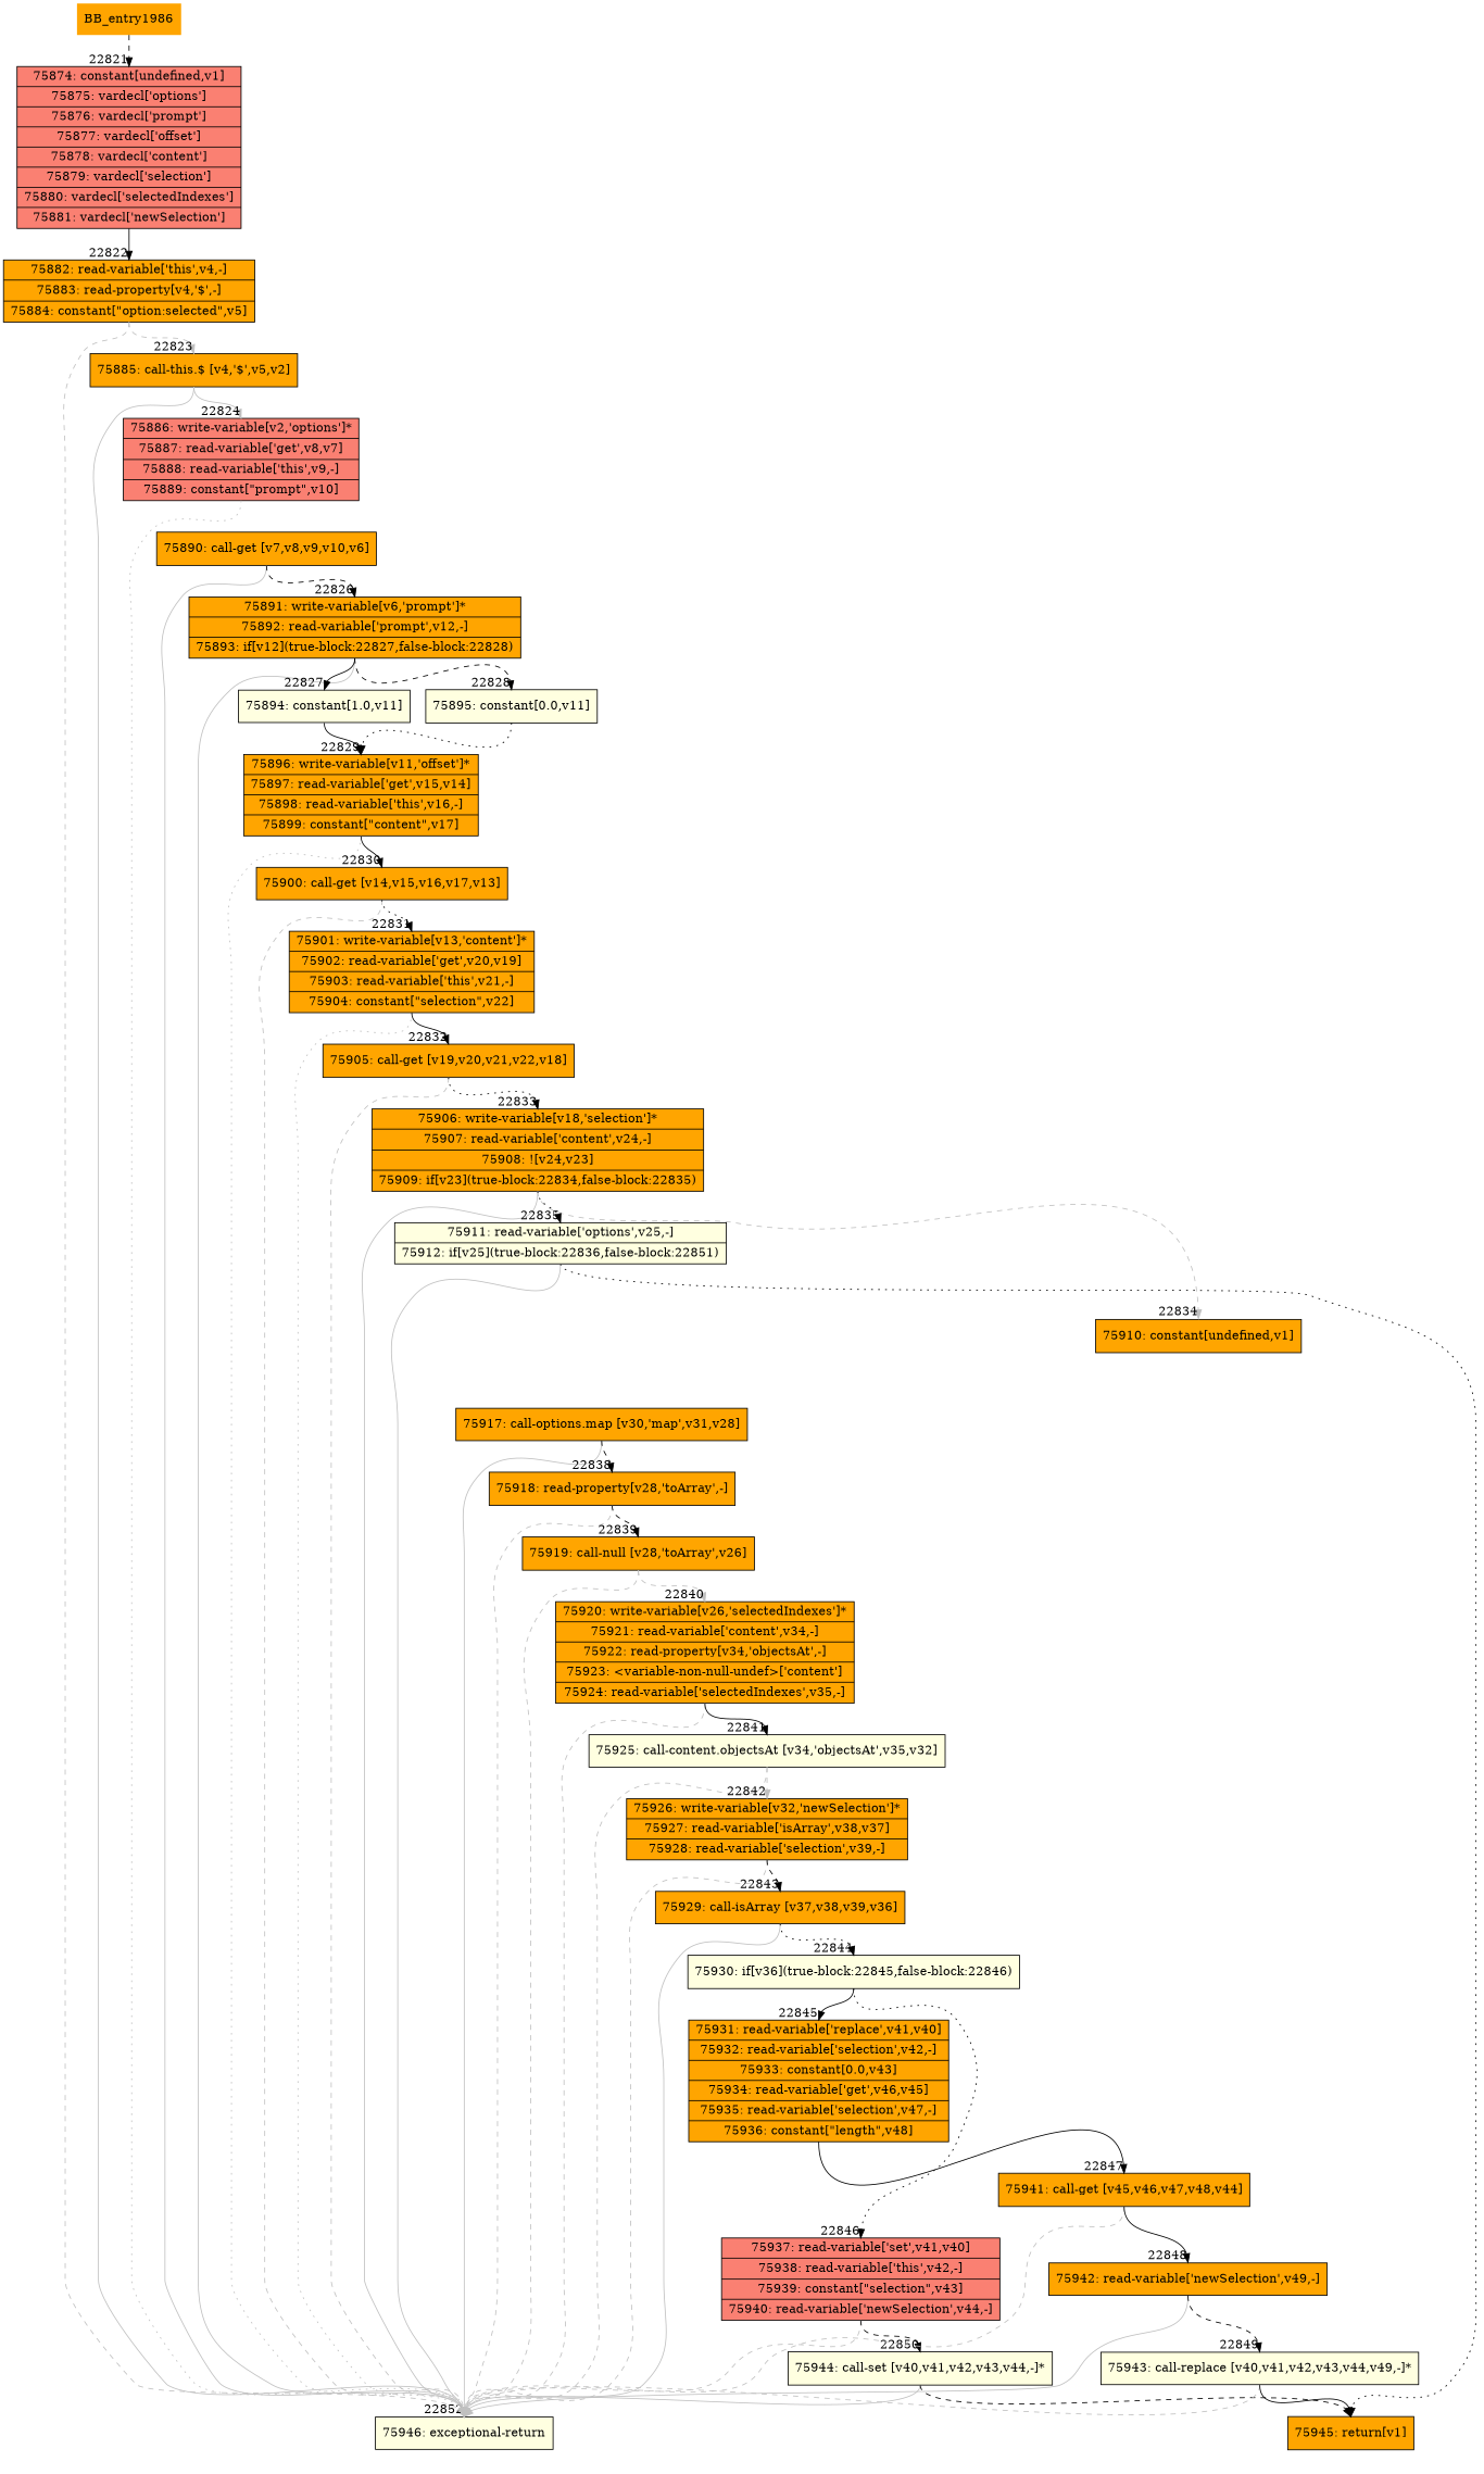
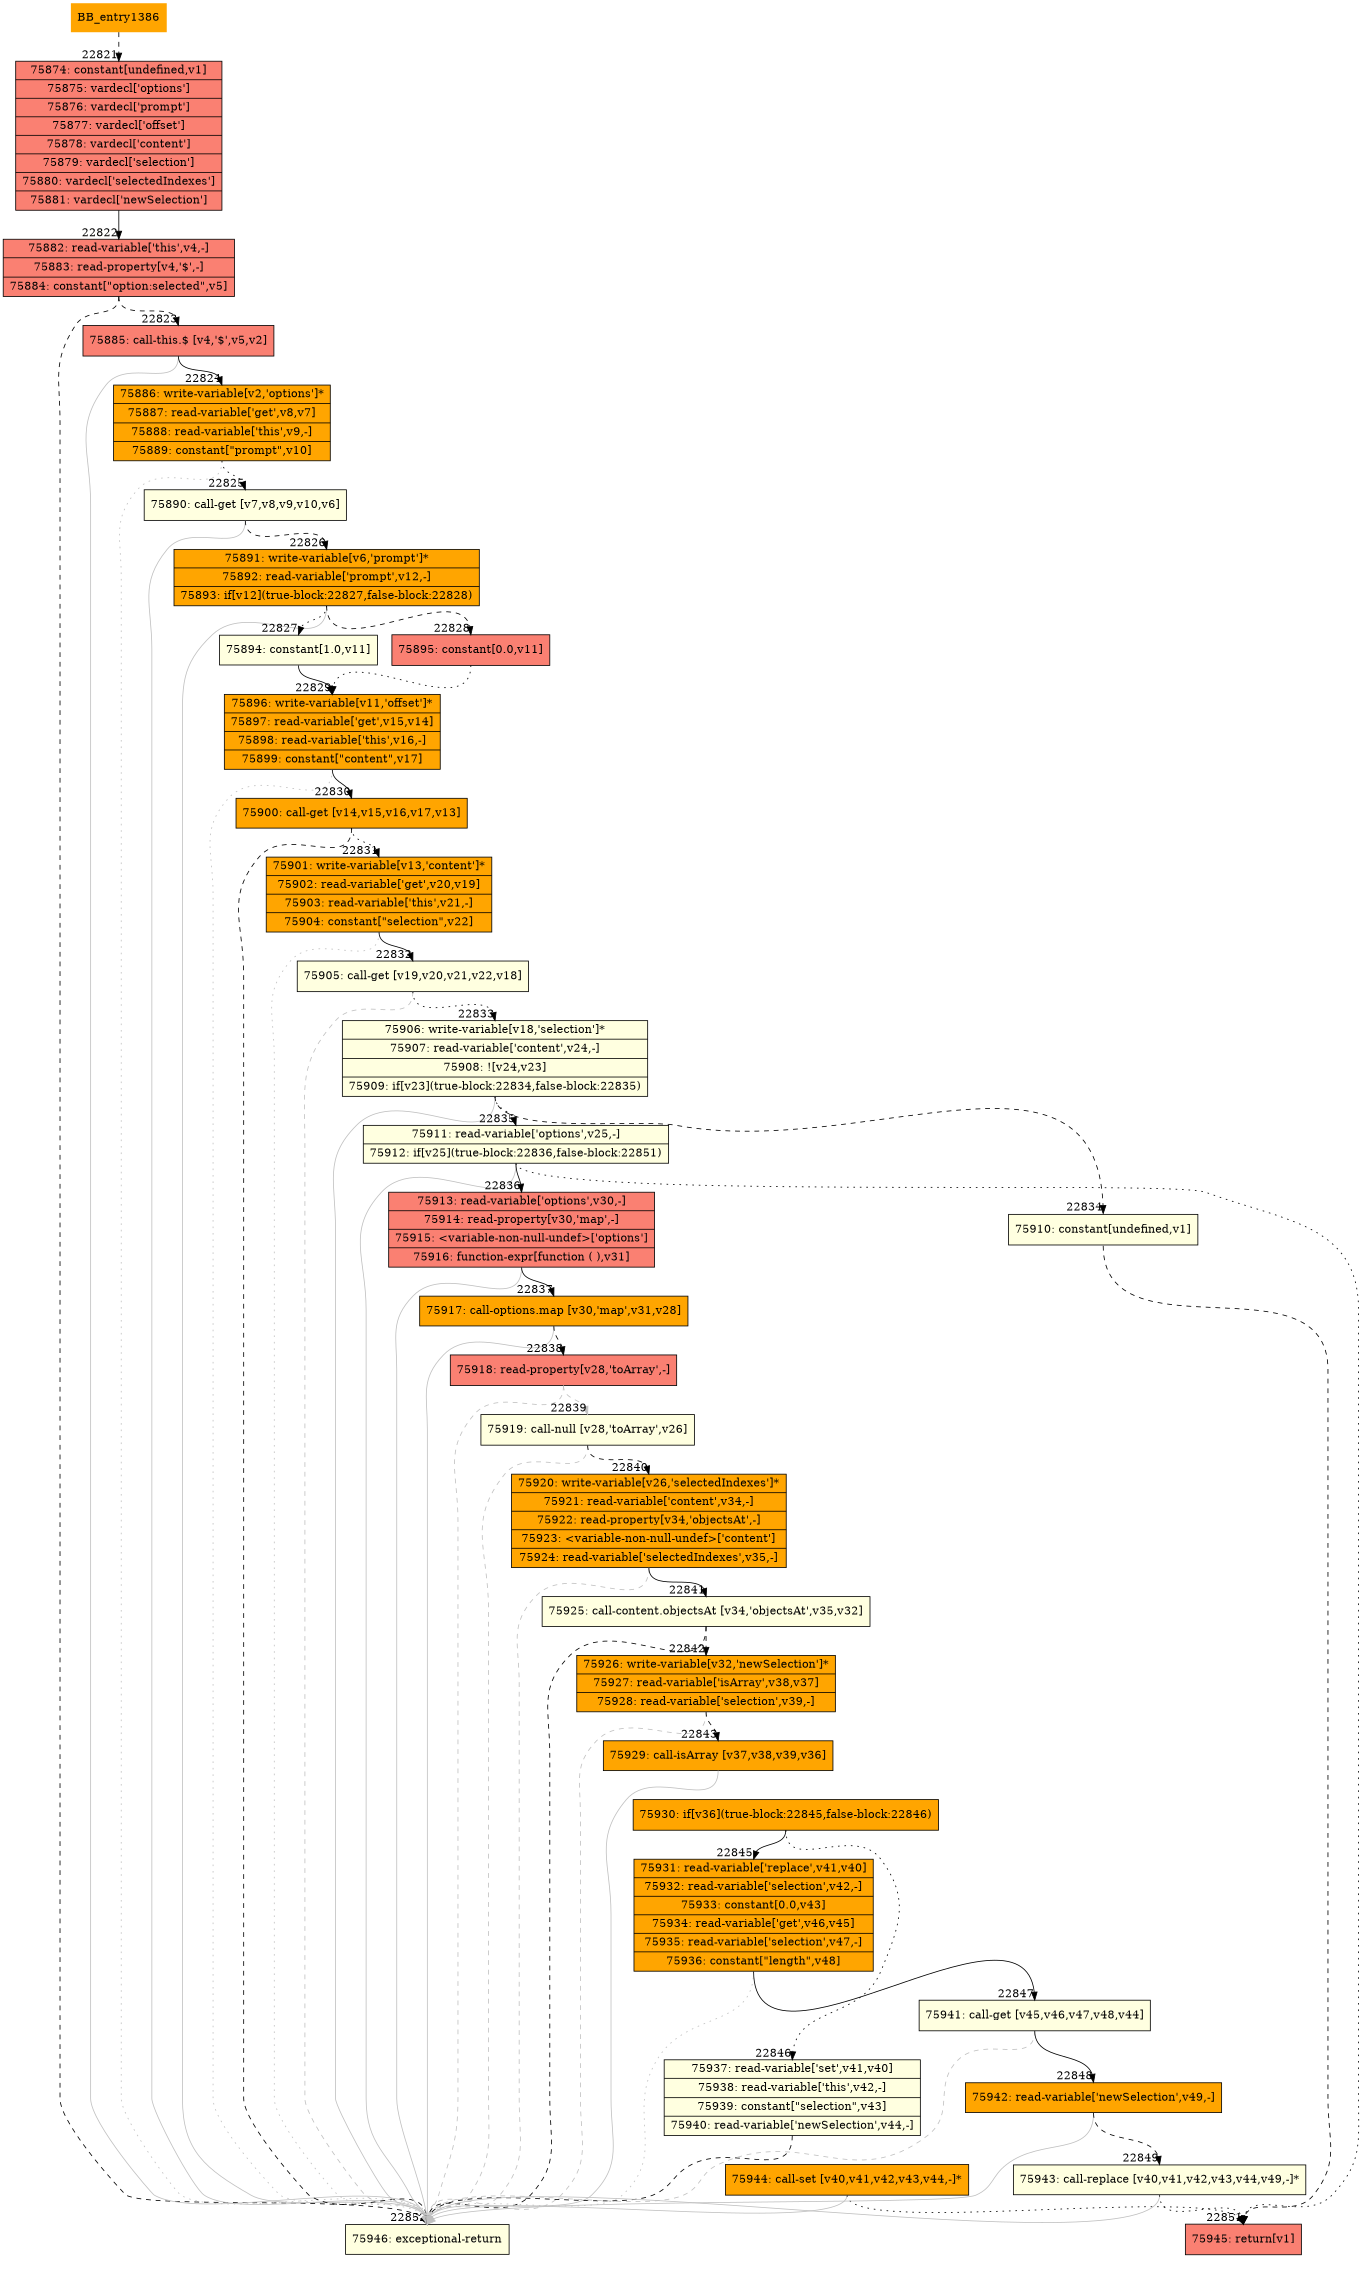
  digraph {
    rankdir=TD
    node [fillcolor=orange shape=record style=filled]
    edge [headport=n style=dashed tailport=s]
-   BB_entry1986 [shape=none]
+   BB_entry1986 [shape=none label=BB_entry1386]
    n2 [fillcolor=salmon label="{75874: constant[undefined,v1]|75875: vardecl['options']|75876: vardecl['prompt']|75877: vardecl['offset']|75878: vardecl['content']|75879: vardecl['selection']|75880: vardecl['selectedIndexes']|75881: vardecl['newSelection']}"]
-   n3 [label="{75882: read-variable['this',v4,-]|75883: read-property[v4,'$',-]|75884: constant[\"option:selected\",v5]}"]
-   n4 [label="{75885: call-this.$ [v4,'$',v5,v2]}"]
+   n3 [fillcolor=salmon label="{75882: read-variable['this',v4,-]|75883: read-property[v4,'$',-]|75884: constant[\"option:selected\",v5]}"]
+   n4 [fillcolor=salmon label="{75885: call-this.$ [v4,'$',v5,v2]}"]
    n5 [fillcolor=lightyellow label="{75946: exceptional-return}"]
-   n6 [fillcolor=salmon label="{75886: write-variable[v2,'options']*|75887: read-variable['get',v8,v7]|75888: read-variable['this',v9,-]|75889: constant[\"prompt\",v10]}"]
-   n7 [label="{75890: call-get [v7,v8,v9,v10,v6]}"]
+   n6 [label="{75886: write-variable[v2,'options']*|75887: read-variable['get',v8,v7]|75888: read-variable['this',v9,-]|75889: constant[\"prompt\",v10]}"]
+   n7 [fillcolor=lightyellow label="{75890: call-get [v7,v8,v9,v10,v6]}"]
    n8 [label="{75891: write-variable[v6,'prompt']*|75892: read-variable['prompt',v12,-]|75893: if[v12](true-block:22827,false-block:22828)}"]
    n9 [fillcolor=lightyellow label="{75894: constant[1.0,v11]}"]
-   n10 [fillcolor=lightyellow label="{75895: constant[0.0,v11]}"]
+   n10 [fillcolor=salmon label="{75895: constant[0.0,v11]}"]
    n11 [label="{75896: write-variable[v11,'offset']*|75897: read-variable['get',v15,v14]|75898: read-variable['this',v16,-]|75899: constant[\"content\",v17]}"]
    n12 [label="{75900: call-get [v14,v15,v16,v17,v13]}"]
    n13 [label="{75901: write-variable[v13,'content']*|75902: read-variable['get',v20,v19]|75903: read-variable['this',v21,-]|75904: constant[\"selection\",v22]}"]
-   n14 [label="{75905: call-get [v19,v20,v21,v22,v18]}"]
-   n15 [label="{75906: write-variable[v18,'selection']*|75907: read-variable['content',v24,-]|75908: ![v24,v23]|75909: if[v23](true-block:22834,false-block:22835)}"]
-   n16 [label="{75910: constant[undefined,v1]}"]
+   n14 [fillcolor=lightyellow label="{75905: call-get [v19,v20,v21,v22,v18]}"]
+   n15 [fillcolor=lightyellow label="{75906: write-variable[v18,'selection']*|75907: read-variable['content',v24,-]|75908: ![v24,v23]|75909: if[v23](true-block:22834,false-block:22835)}"]
+   n16 [fillcolor=lightyellow label="{75910: constant[undefined,v1]}"]
    n17 [fillcolor=lightyellow label="{75911: read-variable['options',v25,-]|75912: if[v25](true-block:22836,false-block:22851)}"]
-   n18 [label="{75945: return[v1]}"]
+   n18 [fillcolor=salmon label="{75945: return[v1]}"]
+   n19 [fillcolor=salmon label="{75913: read-variable['options',v30,-]|75914: read-property[v30,'map',-]|75915: \<variable-non-null-undef\>['options']|75916: function-expr[function ( ),v31]}"]
    n20 [label="{75917: call-options.map [v30,'map',v31,v28]}"]
-   n21 [label="{75918: read-property[v28,'toArray',-]}"]
-   n22 [label="{75919: call-null [v28,'toArray',v26]}"]
+   n21 [fillcolor=salmon label="{75918: read-property[v28,'toArray',-]}"]
+   n22 [fillcolor=lightyellow label="{75919: call-null [v28,'toArray',v26]}"]
    n23 [label="{75920: write-variable[v26,'selectedIndexes']*|75921: read-variable['content',v34,-]|75922: read-property[v34,'objectsAt',-]|75923: \<variable-non-null-undef\>['content']|75924: read-variable['selectedIndexes',v35,-]}"]
    n24 [fillcolor=lightyellow label="{75925: call-content.objectsAt [v34,'objectsAt',v35,v32]}"]
    n25 [label="{75926: write-variable[v32,'newSelection']*|75927: read-variable['isArray',v38,v37]|75928: read-variable['selection',v39,-]}"]
    n26 [label="{75929: call-isArray [v37,v38,v39,v36]}"]
-   n27 [fillcolor=lightyellow label="{75930: if[v36](true-block:22845,false-block:22846)}"]
+   n27 [label="{75930: if[v36](true-block:22845,false-block:22846)}"]
    n28 [label="{75931: read-variable['replace',v41,v40]|75932: read-variable['selection',v42,-]|75933: constant[0.0,v43]|75934: read-variable['get',v46,v45]|75935: read-variable['selection',v47,-]|75936: constant[\"length\",v48]}"]
-   n29 [fillcolor=salmon label="{75937: read-variable['set',v41,v40]|75938: read-variable['this',v42,-]|75939: constant[\"selection\",v43]|75940: read-variable['newSelection',v44,-]}"]
-   n30 [label="{75941: call-get [v45,v46,v47,v48,v44]}"]
-   n31 [fillcolor=lightyellow label="{75944: call-set [v40,v41,v42,v43,v44,-]*}"]
+   n29 [fillcolor=lightyellow label="{75937: read-variable['set',v41,v40]|75938: read-variable['this',v42,-]|75939: constant[\"selection\",v43]|75940: read-variable['newSelection',v44,-]}"]
+   n30 [fillcolor=lightyellow label="{75941: call-get [v45,v46,v47,v48,v44]}"]
+   n31 [label="{75944: call-set [v40,v41,v42,v43,v44,-]*}"]
    n32 [label="{75942: read-variable['newSelection',v49,-]}"]
    n33 [fillcolor=lightyellow label="{75943: call-replace [v40,v41,v42,v43,v44,v49,-]*}"]
    BB_entry1986 -> n2 [headlabel="    22821"]
    n2 -> n3 [headlabel="      22822" style=solid]
-   n3 -> n4 [headlabel="      22823" color=gray]
-   n3 -> n5 [color=gray headlabel="      22852"]
+   n3 -> n4 [headlabel="      22823"]
+   n3 -> n5 [color=black headlabel="      22852"]
    n4 -> n5 [color=gray style=solid]
-   n4 -> n6 [headlabel="      22824" style=solid color=gray]
+   n4 -> n6 [headlabel="      22824" style=solid]
    n6 -> n5 [color=gray style=dotted]
+   n6 -> n7 [headlabel="      22825" style=dotted]
    n7 -> n5 [color=gray style=solid]
    n7 -> n8 [headlabel="      22826"]
    n8 -> n5 [color=gray style=solid]
-   n8 -> n9 [headlabel="      22827" style=solid]
+   n8 -> n9 [headlabel="      22827" style=dotted]
    n8 -> n10 [headlabel="      22828"]
    n9 -> n11 [headlabel="      22829" style=solid]
    n10 -> n11 [style=dotted]
    n11 -> n5 [color=gray style=dotted]
    n11 -> n12 [headlabel="      22830" style=solid]
-   n12 -> n5 [color=gray]
+   n12 -> n5 [color=black]
    n12 -> n13 [headlabel="      22831" style=dotted]
    n13 -> n5 [color=gray style=dotted]
    n13 -> n14 [headlabel="      22832" style=solid]
    n14 -> n5 [color=gray]
    n14 -> n15 [headlabel="      22833" style=dotted]
    n15 -> n5 [color=gray style=solid]
-   n15 -> n16 [headlabel="      22834" color=gray]
+   n15 -> n16 [headlabel="      22834"]
    n15 -> n17 [headlabel="      22835" style=dotted]
+   n16 -> n18 [headlabel="      22851"]
    n17 -> n5 [color=gray style=solid]
    n17 -> n18 [style=dotted]
+   n17 -> n19 [headlabel="      22836" style=solid]
+   n19 -> n5 [color=gray style=solid]
+   n19 -> n20 [headlabel="      22837" style=solid]
    n20 -> n5 [color=gray style=solid]
    n20 -> n21 [headlabel="      22838"]
    n21 -> n5 [color=gray]
-   n21 -> n22 [headlabel="      22839"]
+   n21 -> n22 [headlabel="      22839" color=gray]
    n22 -> n5 [color=gray]
-   n22 -> n23 [headlabel="      22840" color=gray]
+   n22 -> n23 [headlabel="      22840"]
    n23 -> n5 [color=gray]
    n23 -> n24 [headlabel="      22841" style=solid]
-   n24 -> n5 [color=gray]
-   n24 -> n25 [headlabel="      22842" color=gray]
+   n24 -> n5 [color=black]
+   n24 -> n25 [headlabel="      22842"]
    n25 -> n5 [color=gray]
    n25 -> n26 [headlabel="      22843"]
    n26 -> n5 [color=gray style=solid]
-   n26 -> n27 [headlabel="      22844" style=dotted]
    n27 -> n28 [headlabel="      22845" style=solid]
    n27 -> n29 [headlabel="      22846" style=dotted]
+   n28 -> n5 [color=gray style=dotted]
    n28 -> n30 [headlabel="      22847" style=solid]
-   n29 -> n5 [color=gray]
-   n29 -> n31 [headlabel="      22850"]
+   n29 -> n5 [color=black]
    n30 -> n5 [color=gray]
    n30 -> n32 [headlabel="      22848" style=solid]
    n31 -> n5 [color=gray style=solid]
-   n31 -> n18
+   n31 -> n18 [style=dotted]
    n32 -> n5 [color=gray style=solid]
    n32 -> n33 [headlabel="      22849"]
-   n33 -> n5 [color=gray]
-   n33 -> n18 [style=solid]
+   n33 -> n5 [color=gray style=solid]
+   n33 -> n18 [style=dotted]
  }
